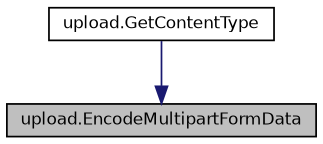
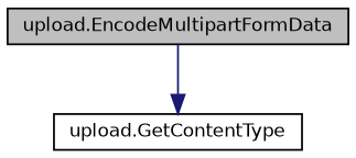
  digraph {
    rankdir=TB
    node [color=black fontname=Helvetica fontsize=10 shape=record style=filled]
    n1 [fillcolor=grey75 fontcolor=black height=0.2 label="upload.EncodeMultipartFormData" width=0.4]
    n2 [fillcolor=white height=0.2 label="upload.GetContentType" width=0.4]
-   n2 -> n1 [color=midnightblue fontname=Helvetica fontsize=10 labelfontname=Helvetica labelfontsize=10 style=solid]
+   n1 -> n2 [color=midnightblue fontname=Helvetica fontsize=10 labelfontname=Helvetica labelfontsize=10 style=solid]
  }
